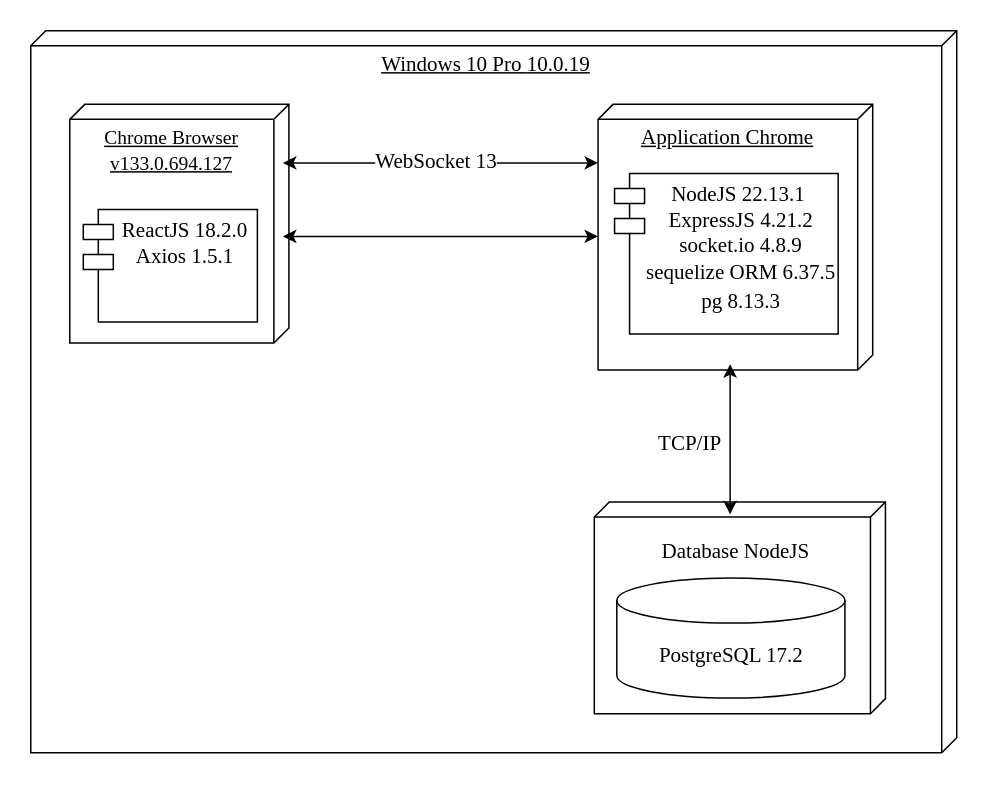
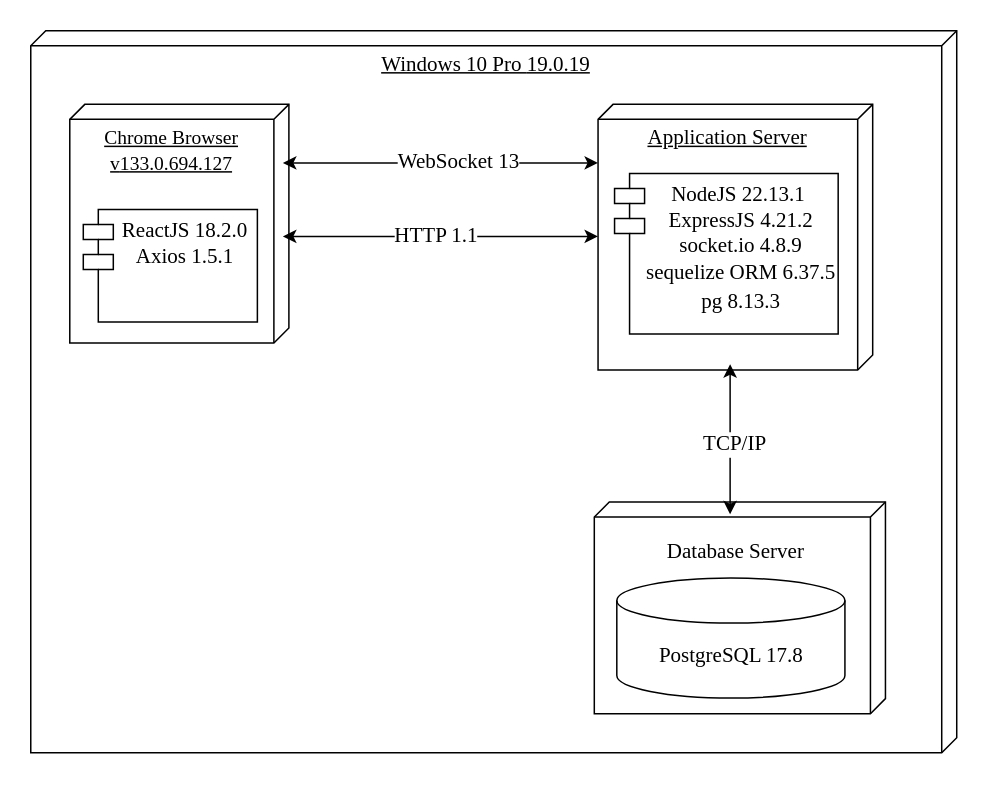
  <mxCell id="0" />
  <mxCell id="1" parent="0" />
- <mxCell id="2" value="&lt;div style=&quot;&quot;&gt;Windows 10 Pro&amp;nbsp;&lt;span style=&quot;background-color: transparent;&quot;&gt;10.0.19&lt;/span&gt;&lt;/div&gt;&lt;div&gt;&lt;span style=&quot;background-color: transparent; color: light-dark(rgb(0, 0, 0), rgb(255, 255, 255));&quot;&gt;&lt;br&gt;&lt;/span&gt;&lt;/div&gt;" style="verticalAlign=top;align=center;spacingTop=8;spacingLeft=2;spacingRight=12;shape=cube;size=10;direction=south;fontStyle=4;html=1;whiteSpace=wrap;fontFamily=Times New Roman;fontSize=14;" vertex="1" parent="1"><mxGeometry x="20" y="20" width="617" height="481" as="geometry" /></mxCell>
+ <mxCell id="2" value="&lt;div style=&quot;&quot;&gt;Windows 10 Pro&amp;nbsp;&lt;span style=&quot;background-color: transparent;&quot;&gt;19.0.19&lt;/span&gt;&lt;/div&gt;&lt;div&gt;&lt;span style=&quot;background-color: transparent; color: light-dark(rgb(0, 0, 0), rgb(255, 255, 255));&quot;&gt;&lt;br&gt;&lt;/span&gt;&lt;/div&gt;" style="verticalAlign=top;align=center;spacingTop=8;spacingLeft=2;spacingRight=12;shape=cube;size=10;direction=south;fontStyle=4;html=1;whiteSpace=wrap;fontFamily=Times New Roman;fontSize=14;" vertex="1" parent="1"><mxGeometry x="20" y="20" width="617" height="481" as="geometry" /></mxCell>
  <mxCell id="3" value="&lt;div style=&quot;&quot;&gt;&lt;div&gt;&lt;font face=&quot;Times New Roman&quot; style=&quot;color: rgb(0, 0, 0); font-size: 13px;&quot;&gt;Chrome Browser v&lt;span style=&quot;text-align: start;&quot;&gt;133.0.694.127&lt;/span&gt;&lt;/font&gt;&lt;br&gt;&lt;/div&gt;&lt;div&gt;&lt;/div&gt;&lt;/div&gt;" style="verticalAlign=top;align=center;spacingTop=8;spacingLeft=2;spacingRight=12;shape=cube;size=10;direction=south;fontStyle=4;html=1;whiteSpace=wrap;fontFamily=Times New Roman;fontSize=14;" vertex="1" parent="1"><mxGeometry x="46" y="69" width="146" height="159" as="geometry" /></mxCell>
- <mxCell id="4" value="&lt;div style=&quot;&quot;&gt;Application Chrome&lt;/div&gt;" style="verticalAlign=top;align=center;spacingTop=8;spacingLeft=2;spacingRight=12;shape=cube;size=10;direction=south;fontStyle=4;html=1;whiteSpace=wrap;fontFamily=Times New Roman;fontSize=14;" vertex="1" parent="1"><mxGeometry x="398" y="69" width="183" height="177" as="geometry" /></mxCell>
+ <mxCell id="4" value="&lt;div style=&quot;&quot;&gt;Application Server&lt;/div&gt;" style="verticalAlign=top;align=center;spacingTop=8;spacingLeft=2;spacingRight=12;shape=cube;size=10;direction=south;fontStyle=4;html=1;whiteSpace=wrap;fontFamily=Times New Roman;fontSize=14;" vertex="1" parent="1"><mxGeometry x="398" y="69" width="183" height="177" as="geometry" /></mxCell>
  <mxCell id="5" value="&lt;font face=&quot;Times New Roman&quot;&gt;NodeJS 22.13.1&amp;nbsp;&lt;/font&gt;&lt;div style=&quot;&quot;&gt;&lt;font face=&quot;Times New Roman&quot;&gt;ExpressJS&amp;nbsp;&lt;span style=&quot;white-space: pre;&quot;&gt;&lt;font style=&quot;color: rgb(0, 0, 0);&quot;&gt;4.21.2&lt;/font&gt;&lt;/span&gt;&lt;/font&gt;&lt;div style=&quot;&quot;&gt;&lt;font face=&quot;Times New Roman&quot;&gt;socket.io 4.8.9&lt;/font&gt;&lt;/div&gt;&lt;div style=&quot;&quot;&gt;&lt;div style=&quot;line-height: 19px; white-space: pre;&quot;&gt;&lt;span&gt;&lt;font face=&quot;Times New Roman&quot; style=&quot;color: rgb(0, 0, 0);&quot;&gt;sequelize ORM &lt;/font&gt;&lt;/span&gt;&lt;span style=&quot;color: light-dark(rgb(0, 0, 0), rgb(237, 237, 237)); background-color: transparent;&quot;&gt;6.37.5&lt;/span&gt;&lt;/div&gt;&lt;div style=&quot;line-height: 19px; white-space: pre;&quot;&gt;&lt;div style=&quot;line-height: 19px;&quot;&gt;&lt;font face=&quot;Times New Roman&quot; style=&quot;color: rgb(0, 0, 0);&quot;&gt;pg 8.13.3&lt;/font&gt;&lt;/div&gt;&lt;/div&gt;&lt;/div&gt;&lt;/div&gt;" style="shape=module;align=left;spacingLeft=20;align=center;verticalAlign=top;whiteSpace=wrap;html=1;fontFamily=Times New Roman;fontSize=14;" vertex="1" parent="1"><mxGeometry x="409" y="115" width="149" height="107" as="geometry" /></mxCell>
  <mxCell id="6" value="ReactJS 18.2.0&lt;div&gt;Axios 1.5.1&lt;/div&gt;" style="shape=module;align=left;spacingLeft=20;align=center;verticalAlign=top;whiteSpace=wrap;html=1;fontFamily=Times New Roman;fontSize=14;" vertex="1" parent="1"><mxGeometry x="55" y="139" width="116" height="75" as="geometry" /></mxCell>
  <mxCell id="7" value="" style="verticalAlign=top;align=left;spacingTop=8;spacingLeft=2;spacingRight=12;shape=cube;size=10;direction=south;fontStyle=4;html=1;whiteSpace=wrap;" vertex="1" parent="1"><mxGeometry x="395.5" y="334" width="194" height="141" as="geometry" /></mxCell>
- <mxCell id="8" value="&lt;div&gt;&lt;font style=&quot;font-size: 14px;&quot; face=&quot;Times New Roman&quot;&gt;&lt;br&gt;&lt;/font&gt;&lt;/div&gt;&lt;div&gt;&lt;div&gt;&lt;font face=&quot;Times New Roman&quot; style=&quot;font-size: 14px;&quot;&gt;Database NodeJS&lt;/font&gt;&lt;/div&gt;&lt;/div&gt;" style="text;html=1;align=center;verticalAlign=middle;whiteSpace=wrap;rounded=0;" vertex="1" parent="1"><mxGeometry x="387.5" y="342.17" width="204" height="34.5" as="geometry" /></mxCell>
- <mxCell id="9" value="&lt;font style=&quot;font-size: 14px;&quot; face=&quot;Times New Roman&quot;&gt;PostgreSQL 17.2&lt;/font&gt;" style="shape=cylinder3;whiteSpace=wrap;html=1;boundedLbl=1;backgroundOutline=1;size=15;" vertex="1" parent="1"><mxGeometry x="410.5" y="384.63" width="152" height="80" as="geometry" /></mxCell>
+ <mxCell id="8" value="&lt;div&gt;&lt;font style=&quot;font-size: 14px;&quot; face=&quot;Times New Roman&quot;&gt;&lt;br&gt;&lt;/font&gt;&lt;/div&gt;&lt;div&gt;&lt;div&gt;&lt;font face=&quot;Times New Roman&quot; style=&quot;font-size: 14px;&quot;&gt;Database Server&lt;/font&gt;&lt;/div&gt;&lt;/div&gt;" style="text;html=1;align=center;verticalAlign=middle;whiteSpace=wrap;rounded=0;" vertex="1" parent="1"><mxGeometry x="387.5" y="342.17" width="204" height="34.5" as="geometry" /></mxCell>
+ <mxCell id="9" value="&lt;font style=&quot;font-size: 14px;&quot; face=&quot;Times New Roman&quot;&gt;PostgreSQL 17.8&lt;/font&gt;" style="shape=cylinder3;whiteSpace=wrap;html=1;boundedLbl=1;backgroundOutline=1;size=15;" vertex="1" parent="1"><mxGeometry x="410.5" y="384.63" width="152" height="80" as="geometry" /></mxCell>
  <mxCell id="10" value="" style="endArrow=classic;startArrow=classic;html=1;rounded=0;" edge="1" parent="1"><mxGeometry width="50" height="50" relative="1" as="geometry"><mxPoint x="486" y="242.17" as="sourcePoint" /><mxPoint x="486" y="342.17" as="targetPoint" /></mxGeometry></mxCell>
  <mxCell id="11" value="" style="endArrow=classic;startArrow=classic;html=1;rounded=0;exitX=0.522;exitY=0.023;exitDx=0;exitDy=0;exitPerimeter=0;entryX=0.46;entryY=0.995;entryDx=0;entryDy=0;entryPerimeter=0;labelBackgroundColor=default;" edge="1" parent="1"><mxGeometry width="50" height="50" relative="1" as="geometry"><mxPoint x="188" y="108" as="sourcePoint" /><mxPoint x="398" y="108" as="targetPoint" /></mxGeometry></mxCell>
- <mxCell id="12" value="&lt;font style=&quot;font-size: 14px;&quot; face=&quot;Times New Roman&quot;&gt;WebSocket 13&lt;/font&gt;" style="text;html=1;align=center;verticalAlign=middle;whiteSpace=wrap;rounded=0;labelBackgroundColor=default;labelBorderColor=none;" vertex="1" parent="1"><mxGeometry x="239" y="93" width="103" height="30" as="geometry" /></mxCell>
+ <mxCell id="12" value="&lt;font style=&quot;font-size: 14px;&quot; face=&quot;Times New Roman&quot;&gt;WebSocket 13&lt;/font&gt;" style="text;html=1;align=center;verticalAlign=middle;whiteSpace=wrap;rounded=0;labelBackgroundColor=default;labelBorderColor=none;" vertex="1" parent="1"><mxGeometry x="254" y="93" width="103" height="30" as="geometry" /></mxCell>
  <mxCell id="13" value="" style="endArrow=classic;startArrow=classic;html=1;rounded=0;exitX=0.522;exitY=0.023;exitDx=0;exitDy=0;exitPerimeter=0;entryX=0.46;entryY=0.995;entryDx=0;entryDy=0;entryPerimeter=0;labelBackgroundColor=default;" edge="1" parent="1"><mxGeometry width="50" height="50" relative="1" as="geometry"><mxPoint x="188" y="157" as="sourcePoint" /><mxPoint x="398" y="157" as="targetPoint" /></mxGeometry></mxCell>
- <mxCell id="15" value="&lt;font style=&quot;font-size: 14px;&quot; face=&quot;Times New Roman&quot;&gt;TCP/IP&lt;/font&gt;" style="text;html=1;align=center;verticalAlign=middle;whiteSpace=wrap;rounded=0;labelBackgroundColor=default;labelBorderColor=none;" vertex="1" parent="1"><mxGeometry x="408" y="281" width="103" height="30" as="geometry" /></mxCell>
+ <mxCell id="14" value="&lt;font style=&quot;font-size: 14px;&quot; face=&quot;Times New Roman&quot;&gt;HTTP 1.1&lt;/font&gt;" style="text;html=1;align=center;verticalAlign=middle;whiteSpace=wrap;rounded=0;labelBackgroundColor=default;labelBorderColor=none;" vertex="1" parent="1"><mxGeometry x="239" y="141.5" width="103" height="30" as="geometry" /></mxCell>
+ <mxCell id="15" value="&lt;font style=&quot;font-size: 14px;&quot; face=&quot;Times New Roman&quot;&gt;TCP/IP&lt;/font&gt;" style="text;html=1;align=center;verticalAlign=middle;whiteSpace=wrap;rounded=0;labelBackgroundColor=default;labelBorderColor=none;" vertex="1" parent="1"><mxGeometry x="438" y="281" width="103" height="30" as="geometry" /></mxCell>
